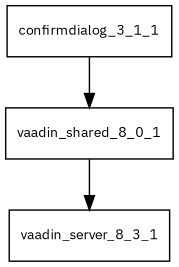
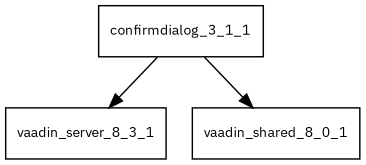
  digraph {
    fontname="IBM Plex Sans"
    node [fontname="IBM Plex Sans" fontsize=10.0 shape=box]
    edge [fontname="IBM Plex Sans"]
    confirmdialog_3_1_1
    vaadin_server_8_3_1
    n3 [label=vaadin_shared_8_0_1]
-   n3 -> vaadin_server_8_3_1
+   confirmdialog_3_1_1 -> vaadin_server_8_3_1
    confirmdialog_3_1_1 -> n3
  }
